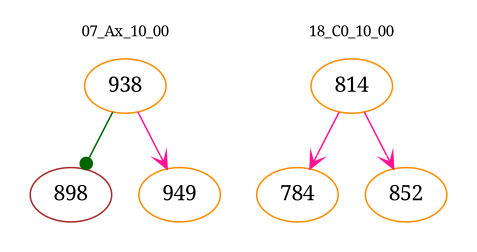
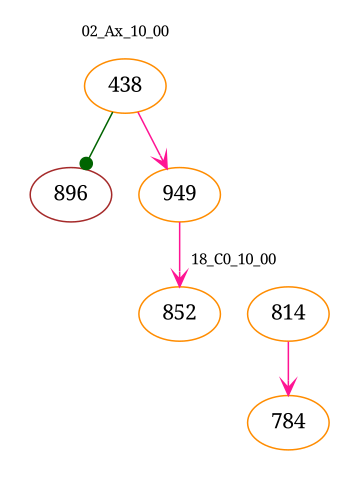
  digraph {
    fontname="Noto Serif"
    node [color=darkorange fontname="Noto Serif"]
    edge [arrowhead=vee color=deeppink fontname="Noto Serif"]
-   n1 [label=938]
-   n2 [color=brown label=898]
+   n1 [label=438]
+   n2 [color=brown label=896]
    n3 [label=949]
    n4 [label=814]
    n5 [label=784]
    n6 [label=852]
    subgraph cluster_1 {
      color=white
      fontsize=10
-     label="07_Ax_10_00"
+     label="02_Ax_10_00"
      n1
      n2
      n3
    }
    subgraph cluster_2 {
      color=white
      fontsize=10
      label="18_C0_10_00"
      n4
      n5
      n6
    }
    n1 -> n2 [arrowhead=dot color=darkgreen]
    n1 -> n3
    n4 -> n5
-   n4 -> n6
+   n3 -> n6
  }
